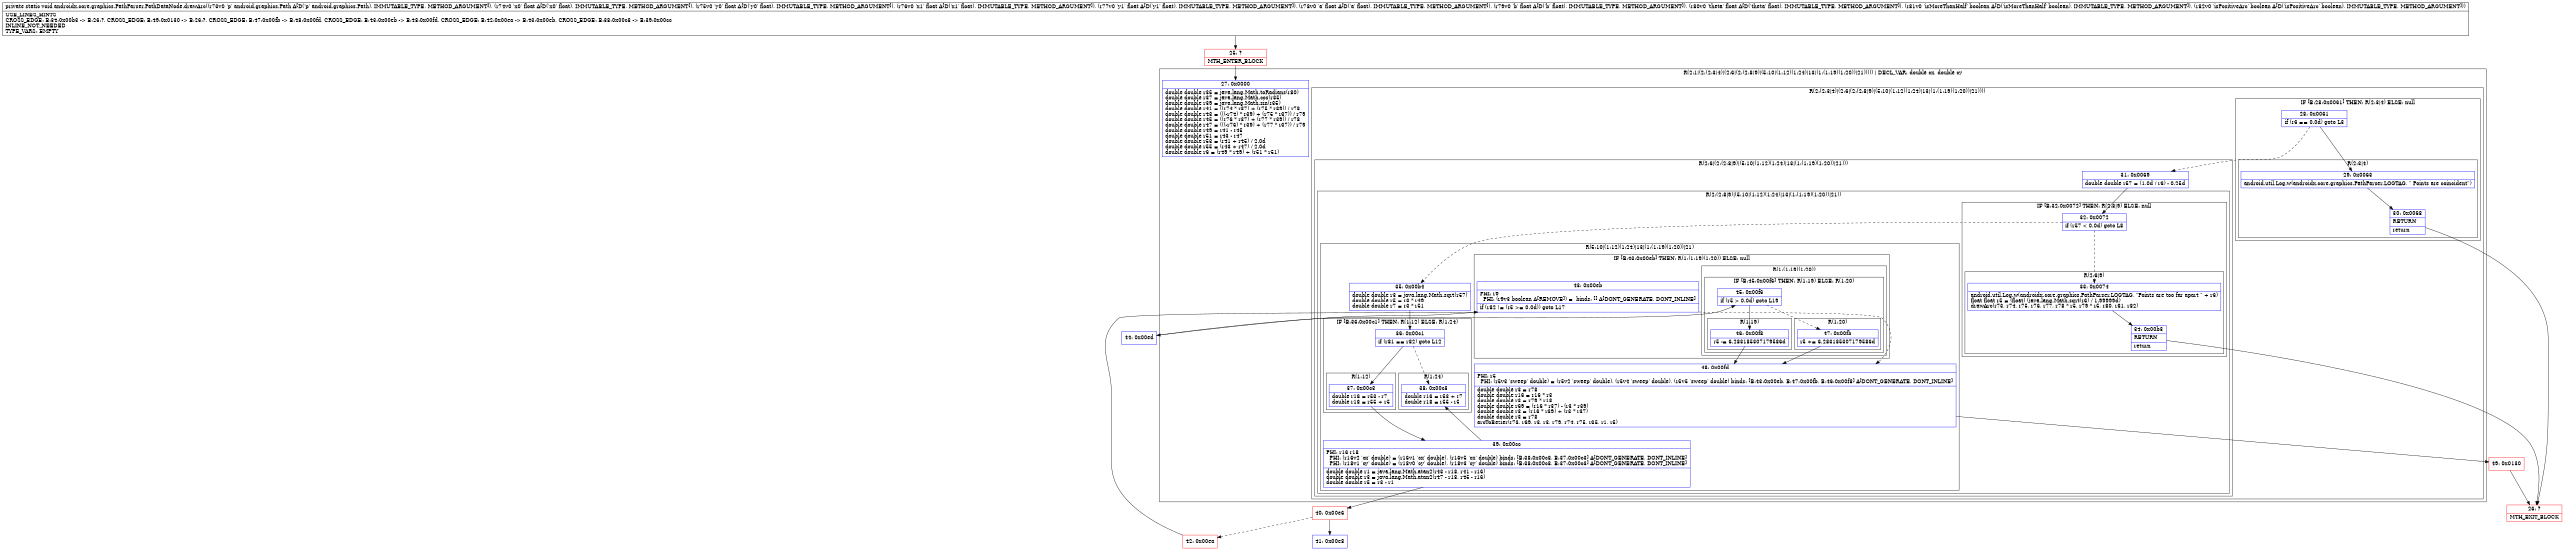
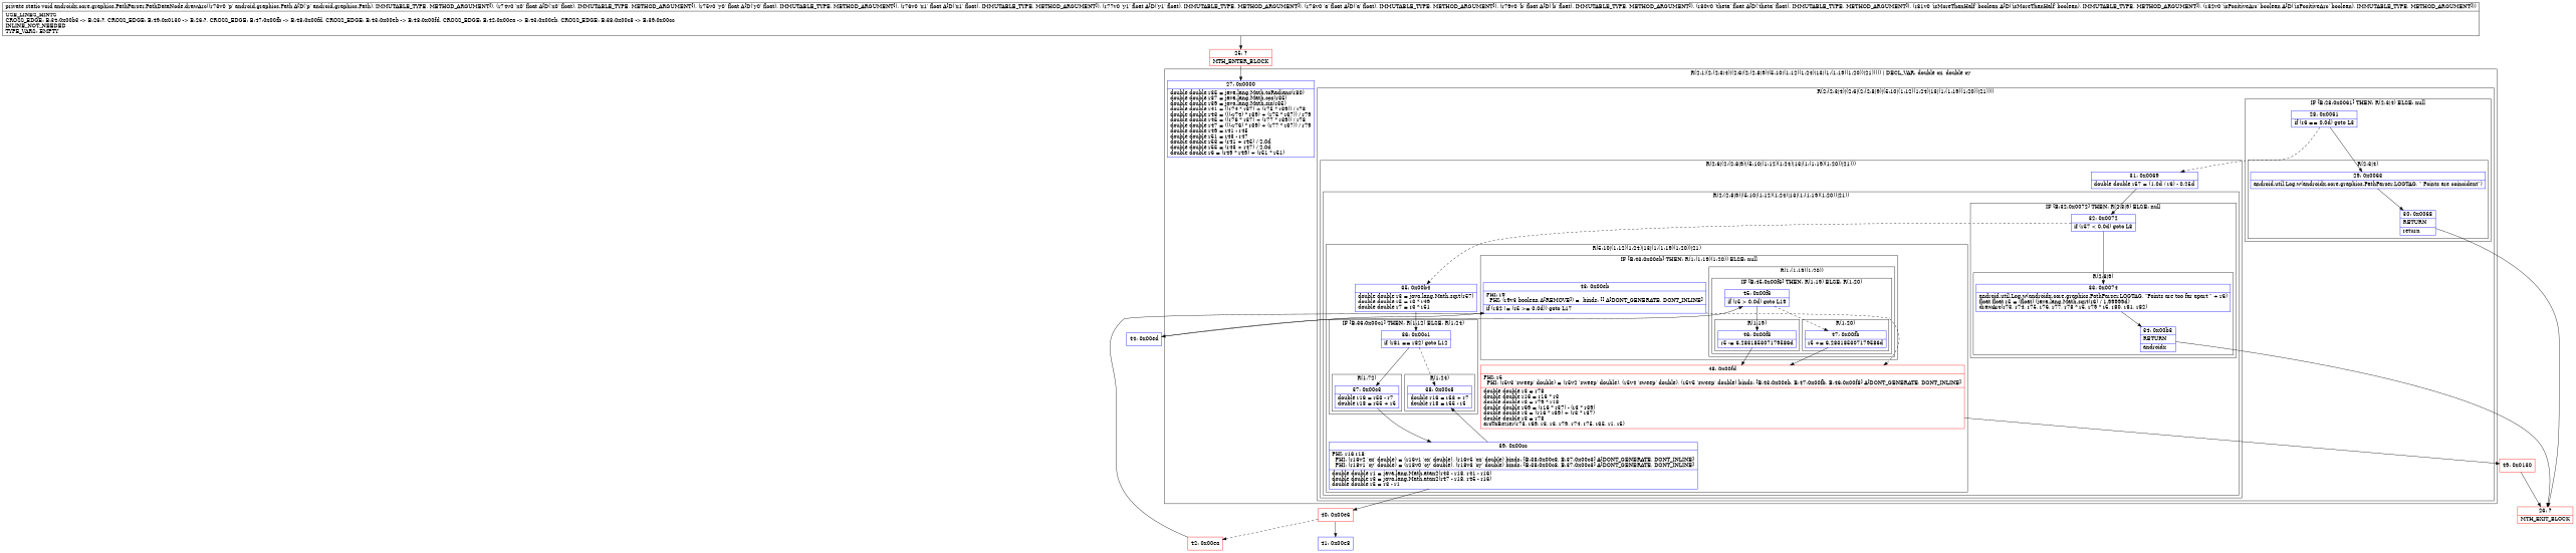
  digraph {
    node [color=blue shape=record]
    n1 [label="{29\:\ 0x0063|android.util.Log.w(androidx.core.graphics.PathParser.LOGTAG, \" Points are coincident\")\l}"]
    n2 [label="{30\:\ 0x0068|RETURN\l|return\l}"]
    n3 [label="{28\:\ 0x0061|if (r6 == 0.0d) goto L3\l}"]
    n4 [label="{33\:\ 0x0074|android.util.Log.w(androidx.core.graphics.PathParser.LOGTAG, \"Points are too far apart \" + r6)\lfloat float r5 = (float) (java.lang.Math.sqrt(r6) \/ 1.99999d)\ldrawArc(r73, r74, r75, r76, r77, r78 * r5, r79 * r5, r80, r81, r82)\l}"]
-   n5 [label="{34\:\ 0x00b3|RETURN\l|return\l}"]
+   n5 [label="{34\:\ 0x00b3|RETURN\l|androidx\l}"]
    n6 [label="{32\:\ 0x0072|if (r57 \< 0.0d) goto L8\l}"]
    n7 [label="{37\:\ 0x00c3|double r16 = r53 \- r7\ldouble r18 = r55 + r5\l}"]
    n8 [label="{38\:\ 0x00c8|double r16 = r53 + r7\ldouble r18 = r55 \- r5\l}"]
    n9 [label="{36\:\ 0x00c1|if (r81 == r82) goto L12\l}"]
    n10 [label="{46\:\ 0x00f8|r5 \-= 6.283185307179586d\l}"]
    n11 [label="{47\:\ 0x00fb|r5 += 6.283185307179586d\l}"]
    n12 [label="{45\:\ 0x00f6|if (r5 \> 0.0d) goto L19\l}"]
    n13 [label="{43\:\ 0x00eb|PHI: r9 \l  PHI: (r9v3 boolean A[REMOVE]) =  binds: [] A[DONT_GENERATE, DONT_INLINE]\l|if (r82 != (r5 \>= 0.0d)) goto L17\l}"]
    n14 [label="{35\:\ 0x00b4|double double r3 = java.lang.Math.sqrt(r57)\ldouble double r5 = r3 * r49\ldouble double r7 = r3 * r51\l}"]
    n15 [label="{39\:\ 0x00cc|PHI: r16 r18 \l  PHI: (r16v2 'cx' double) = (r16v1 'cx' double), (r16v5 'cx' double) binds: [B:38:0x00c8, B:37:0x00c3] A[DONT_GENERATE, DONT_INLINE]\l  PHI: (r18v1 'cy' double) = (r18v0 'cy' double), (r18v3 'cy' double) binds: [B:38:0x00c8, B:37:0x00c3] A[DONT_GENERATE, DONT_INLINE]\l|double double r1 = java.lang.Math.atan2(r43 \- r18, r41 \- r16)\ldouble double r3 = java.lang.Math.atan2(r47 \- r18, r45 \- r16)\ldouble double r5 = r3 \- r1\l}"]
-   n16 [label="{48\:\ 0x00fd|PHI: r5 \l  PHI: (r5v3 'sweep' double) = (r5v2 'sweep' double), (r5v4 'sweep' double), (r5v5 'sweep' double) binds: [B:43:0x00eb, B:47:0x00fb, B:46:0x00f8] A[DONT_GENERATE, DONT_INLINE]\l|double double r3 = r78\ldouble double r16 = r16 * r3\ldouble double r3 = r79 * r18\ldouble double r69 = (r16 * r37) \- (r3 * r39)\ldouble double r3 = (r16 * r39) + (r3 * r37)\ldouble double r3 = r78\larcToBezier(r73, r69, r3, r3, r79, r74, r75, r35, r1, r5)\l}"]
+   n16 [color=red label="{48\:\ 0x00fd|PHI: r5 \l  PHI: (r5v3 'sweep' double) = (r5v2 'sweep' double), (r5v4 'sweep' double), (r5v5 'sweep' double) binds: [B:43:0x00eb, B:47:0x00fb, B:46:0x00f8] A[DONT_GENERATE, DONT_INLINE]\l|double double r3 = r78\ldouble double r16 = r16 * r3\ldouble double r3 = r79 * r18\ldouble double r69 = (r16 * r37) \- (r3 * r39)\ldouble double r3 = (r16 * r39) + (r3 * r37)\ldouble double r3 = r78\larcToBezier(r73, r69, r3, r3, r79, r74, r75, r35, r1, r5)\l}"]
    n17 [label="{31\:\ 0x0069|double double r57 = (1.0d \/ r6) \- 0.25d\l}"]
    n18 [label="{27\:\ 0x0000|double double r35 = java.lang.Math.toRadians(r80)\ldouble double r37 = java.lang.Math.cos(r35)\ldouble double r39 = java.lang.Math.sin(r35)\ldouble double r41 = ((r74 * r37) + (r75 * r39)) \/ r78\ldouble double r43 = (((\-r74) * r39) + (r75 * r37)) \/ r79\ldouble double r45 = ((r76 * r37) + (r77 * r39)) \/ r78\ldouble double r47 = (((\-r76) * r39) + (r77 * r37)) \/ r79\ldouble double r49 = r41 \- r45\ldouble double r51 = r43 \- r47\ldouble double r53 = (r41 + r45) \/ 2.0d\ldouble double r55 = (r43 + r47) \/ 2.0d\ldouble double r6 = (r49 * r49) + (r51 * r51)\l}"]
    n19 [color=red label="{26\:\ ?|MTH_EXIT_BLOCK\l}"]
    n20 [label="{44\:\ 0x00ed}"]
    n21 [color=red label="{40\:\ 0x00e6}"]
    n22 [color=red label="{49\:\ 0x0130}"]
    n23 [label="{41\:\ 0x00e8}"]
    n24 [color=red label="{42\:\ 0x00ea}"]
    n25 [color=red label="{25\:\ ?|MTH_ENTER_BLOCK\l}"]
    n26 [label="{private static void androidx.core.graphics.PathParser.PathDataNode.drawArc((r73v0 'p' android.graphics.Path A[D('p' android.graphics.Path), IMMUTABLE_TYPE, METHOD_ARGUMENT]), (r74v0 'x0' float A[D('x0' float), IMMUTABLE_TYPE, METHOD_ARGUMENT]), (r75v0 'y0' float A[D('y0' float), IMMUTABLE_TYPE, METHOD_ARGUMENT]), (r76v0 'x1' float A[D('x1' float), IMMUTABLE_TYPE, METHOD_ARGUMENT]), (r77v0 'y1' float A[D('y1' float), IMMUTABLE_TYPE, METHOD_ARGUMENT]), (r78v0 'a' float A[D('a' float), IMMUTABLE_TYPE, METHOD_ARGUMENT]), (r79v0 'b' float A[D('b' float), IMMUTABLE_TYPE, METHOD_ARGUMENT]), (r80v0 'theta' float A[D('theta' float), IMMUTABLE_TYPE, METHOD_ARGUMENT]), (r81v0 'isMoreThanHalf' boolean A[D('isMoreThanHalf' boolean), IMMUTABLE_TYPE, METHOD_ARGUMENT]), (r82v0 'isPositiveArc' boolean A[D('isPositiveArc' boolean), IMMUTABLE_TYPE, METHOD_ARGUMENT]))  | USE_LINES_HINTS\lCROSS_EDGE: B:34:0x00b3 \-\> B:26:?, CROSS_EDGE: B:49:0x0130 \-\> B:26:?, CROSS_EDGE: B:47:0x00fb \-\> B:48:0x00fd, CROSS_EDGE: B:43:0x00eb \-\> B:48:0x00fd, CROSS_EDGE: B:42:0x00ea \-\> B:43:0x00eb, CROSS_EDGE: B:38:0x00c8 \-\> B:39:0x00cc\lINLINE_NOT_NEEDED\lTYPE_VARS: EMPTY\l}" color=""]
    subgraph cluster_1 {
      label="R(2:1|(2:(2:3|4)|(2:6|(2:(2:8|9)|(5:10|(1:12)(1:24)|13|(1:(1:19)(1:20))|21))))) | DECL_VAR: double cx, double cy\l"
      n18
      subgraph cluster_2 {
        label="R(2:(2:3|4)|(2:6|(2:(2:8|9)|(5:10|(1:12)(1:24)|13|(1:(1:19)(1:20))|21))))"
        subgraph cluster_3 {
          label="IF [B:28:0x0061] THEN: R(2:3|4) ELSE: null"
          n3
          subgraph cluster_4 {
            label="R(2:3|4)"
            n1
            n2
          }
        }
        subgraph cluster_5 {
          label="R(2:6|(2:(2:8|9)|(5:10|(1:12)(1:24)|13|(1:(1:19)(1:20))|21)))"
          n17
          subgraph cluster_6 {
            label="R(2:(2:8|9)|(5:10|(1:12)(1:24)|13|(1:(1:19)(1:20))|21))"
            subgraph cluster_7 {
              label="IF [B:32:0x0072] THEN: R(2:8|9) ELSE: null"
              n6
              subgraph cluster_8 {
                label="R(2:8|9)"
                n4
                n5
              }
            }
            subgraph cluster_9 {
              label="R(5:10|(1:12)(1:24)|13|(1:(1:19)(1:20))|21)"
              n14
              n15
              n16
              subgraph cluster_10 {
                label="IF [B:36:0x00c1] THEN: R(1:12) ELSE: R(1:24)"
                n9
                subgraph cluster_11 {
-                 label="R(1:12)"
+                 label="R(1:72)"
                  n7
                }
                subgraph cluster_12 {
                  label="R(1:24)"
                  n8
                }
              }
              subgraph cluster_13 {
                label="IF [B:43:0x00eb] THEN: R(1:(1:19)(1:20)) ELSE: null"
                n13
                subgraph cluster_14 {
                  label="R(1:(1:19)(1:20))"
                  subgraph cluster_15 {
                    label="IF [B:45:0x00f6] THEN: R(1:19) ELSE: R(1:20)"
                    n12
                    subgraph cluster_16 {
                      label="R(1:19)"
                      n10
                    }
                    subgraph cluster_17 {
                      label="R(1:20)"
                      n11
                    }
                  }
                }
              }
            }
          }
        }
      }
    }
    n1 -> n2
    n2 -> n19
    n3 -> n1
    n3 -> n17 [style=dashed]
    n4 -> n5
    n5 -> n19
-   n6 -> n4 [style=dashed]
+   n6 -> n4
    n6 -> n14 [style=dashed]
    n7 -> n15
    n9 -> n7
    n9 -> n8 [style=dashed]
    n10 -> n16
    n11 -> n16
    n12 -> n10
    n12 -> n11 [style=dashed]
    n13 -> n16 [style=dashed]
    n13 -> n20
    n14 -> n9
    n15 -> n8
    n15 -> n21
    n16 -> n22
    n17 -> n6
    n20 -> n12
    n21 -> n23
    n21 -> n24 [style=dashed]
    n22 -> n19
    n24 -> n13
    n25 -> n18
    n26 -> n25
  }
